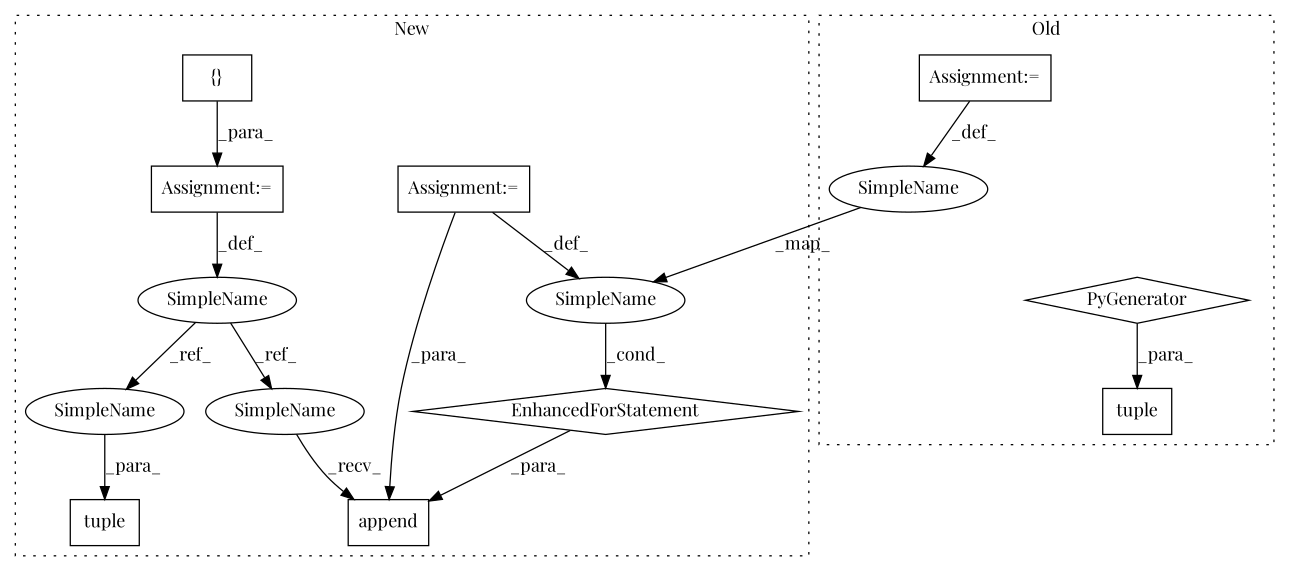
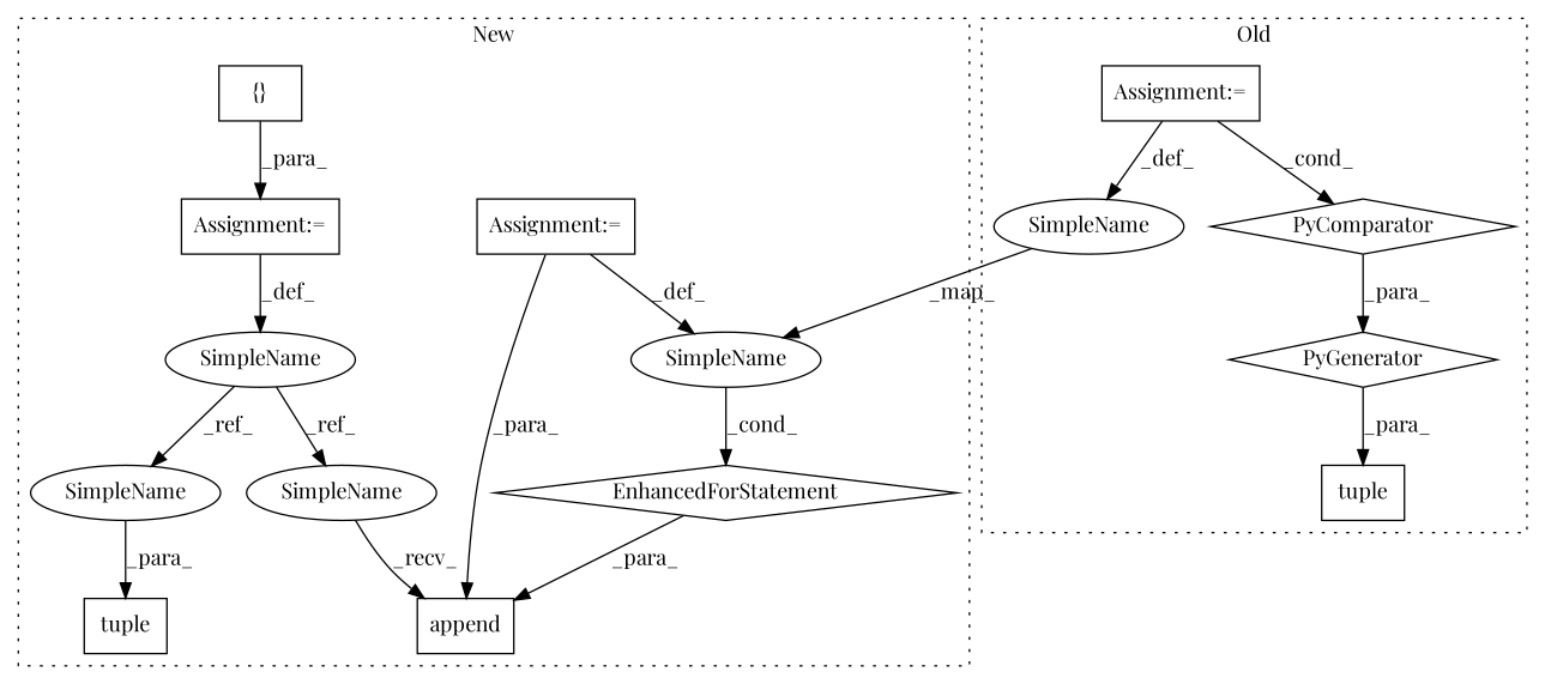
  digraph {
    fontname="Playfair Display"
    node [a=42 fontname="Playfair Display" l=9 s=2981 shape=box]
    edge [fontname="Playfair Display"]
    n1 [a=32 l="15,-3" label=tuple s="2871,3019"]
    n2 [a=7 l=32 label="Assignment:="]
+   n3 [a=113 l=32 label=PyComparator shape=diamond]
    n4 [l=4 label=SimpleName s=2984 shape=ellipse]
    n5 [a=107 l=133 label=PyGenerator s=2886 shape=diamond]
    n6 [a=32 l="7,1" label=append s="3179,3194"]
    n7 [a=70 l="53,2" label=EnhancedForStatement s="2890,2967" shape=diamond]
    n8 [a=7 l="53,2" label="Assignment:=" s="2890,2967"]
    n9 [a=7 l=1 label="Assignment:=" s=2872]
    n10 [a=4 l=2 label="{}" s=2882]
    n11 [l=4 label=SimpleName s=2947 shape=ellipse]
    n12 [label=SimpleName s=2863 shape=ellipse]
    n13 [a=32 l="6,1" label=tuple s="3221,3236"]
    n14 [label=SimpleName s=3169 shape=ellipse]
    n15 [label=SimpleName s=3227 shape=ellipse]
    subgraph cluster_1 {
      label=Old
      style=dotted
      n1
      n2
+     n3
      n4
      n5
    }
    subgraph cluster_2 {
      label=New
      style=dotted
      n6
      n7
      n8
      n9
      n10
      n11
      n12
      n13
      n14
      n15
    }
+   n2 -> n3 [label=_cond_]
    n2 -> n4 [label=_def_]
+   n3 -> n5 [label=_para_]
    n4 -> n11 [label=_map_]
    n5 -> n1 [label=_para_]
    n7 -> n6 [label=_para_]
    n8 -> n6 [label=_para_]
    n8 -> n11 [label=_def_]
    n9 -> n12 [label=_def_]
    n10 -> n9 [label=_para_]
    n11 -> n7 [label=_cond_]
    n12 -> n14 [label=_ref_]
    n12 -> n15 [label=_ref_]
    n14 -> n6 [label=_recv_]
    n15 -> n13 [label=_para_]
  }
